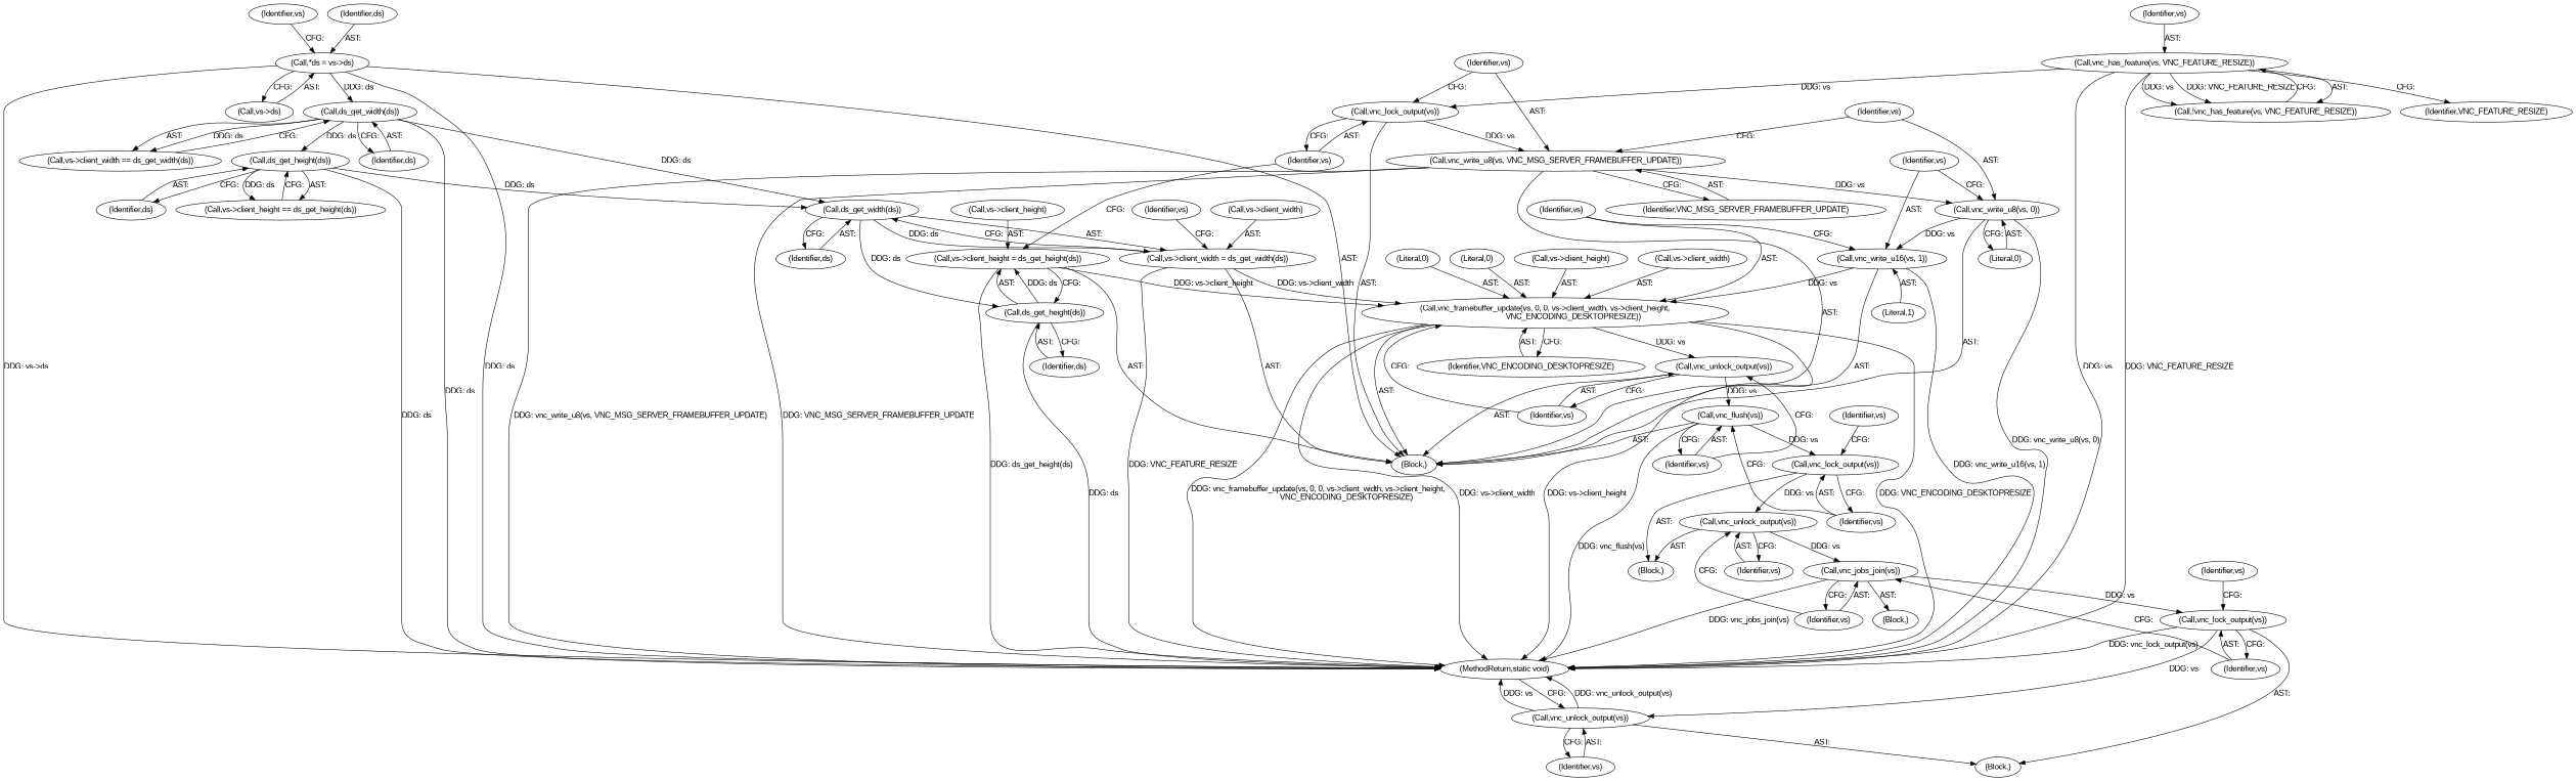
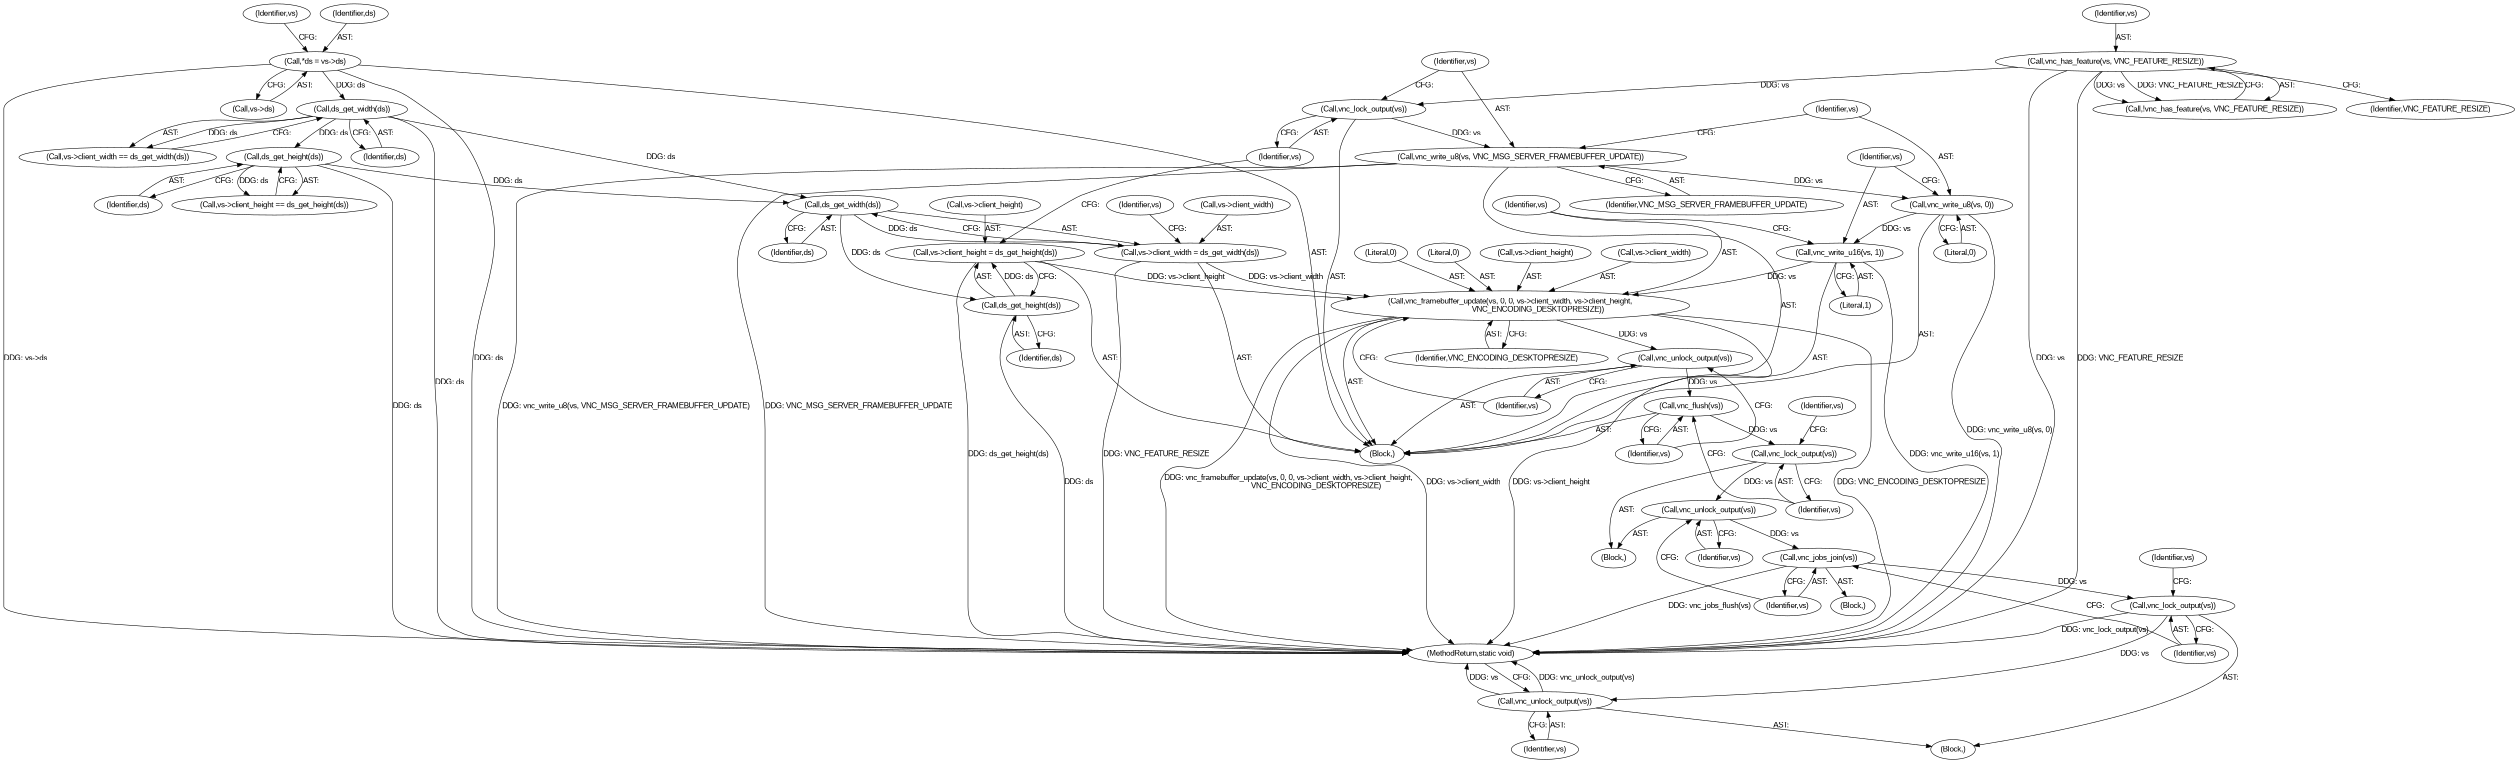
  digraph {
    fontname="Liberation Sans"
    node [fontname="Liberation Sans"]
    edge [fontname="Liberation Sans"]
    n1 [label="(Call,vnc_framebuffer_update(vs, 0, 0, vs->client_width, vs->client_height,\n                           VNC_ENCODING_DESKTOPRESIZE))"]
    n2 [label="(Call,vnc_unlock_output(vs))"]
    n3 [label="(Block,)"]
    n4 [label="(Identifier,VNC_ENCODING_DESKTOPRESIZE)"]
    n5 [label="(MethodReturn,static void)"]
    n6 [label="(Call,vnc_flush(vs))"]
    n7 [label="(Identifier,vs)"]
    n8 [label="(Call,vnc_unlock_output(vs))"]
    n9 [label="(Call,vnc_write_u16(vs, 1))"]
    n10 [label="(Literal,1)"]
    n11 [label="(Call,vnc_write_u8(vs, 0))"]
    n12 [label="(Literal,0)"]
    n13 [label="(Call,vnc_write_u8(vs, VNC_MSG_SERVER_FRAMEBUFFER_UPDATE))"]
    n14 [label="(Identifier,VNC_MSG_SERVER_FRAMEBUFFER_UPDATE)"]
    n15 [label="(Call,vnc_lock_output(vs))"]
    n16 [label="(Identifier,vs)"]
    n17 [label="(Call,vs->client_height = ds_get_height(ds))"]
    n18 [label="(Call,vnc_has_feature(vs, VNC_FEATURE_RESIZE))"]
    n19 [label="(Call,!vnc_has_feature(vs, VNC_FEATURE_RESIZE))"]
    n20 [label="(Identifier,VNC_FEATURE_RESIZE)"]
    n21 [label="(Call,vs->client_width = ds_get_width(ds))"]
    n22 [label="(Call,ds_get_width(ds))"]
    n23 [label="(Call,ds_get_height(ds))"]
    n24 [label="(Identifier,ds)"]
    n25 [label="(Identifier,ds)"]
    n26 [label="(Call,ds_get_width(ds))"]
    n27 [label="(Call,ds_get_height(ds))"]
    n28 [label="(Call,vs->client_width == ds_get_width(ds))"]
    n29 [label="(Identifier,ds)"]
    n30 [label="(Call,vs->client_height == ds_get_height(ds))"]
    n31 [label="(Identifier,ds)"]
    n32 [label="(Call,*ds = vs->ds)"]
    n33 [label="(Call,vs->ds)"]
    n34 [label="(Call,vnc_lock_output(vs))"]
    n35 [label="(Identifier,vs)"]
    n36 [label="(Call,vnc_unlock_output(vs))"]
    n37 [label="(Identifier,vs)"]
    n38 [label="(Block,)"]
    n39 [label="(Call,vnc_jobs_join(vs))"]
    n40 [label="(Identifier,vs)"]
    n41 [label="(Call,vnc_lock_output(vs))"]
    n42 [label="(Block,)"]
    n43 [label="(Identifier,vs)"]
    n44 [label="(Identifier,vs)"]
    n45 [label="(Block,)"]
    n46 [label="(Identifier,vs)"]
    n47 [label="(Literal,0)"]
    n48 [label="(Literal,0)"]
    n49 [label="(Call,vs->client_height)"]
    n50 [label="(Identifier,vs)"]
    n51 [label="(Identifier,vs)"]
    n52 [label="(Identifier,vs)"]
    n53 [label="(Identifier,ds)"]
    n54 [label="(Identifier,vs)"]
    n55 [label="(Identifier,vs)"]
    n56 [label="(Identifier,vs)"]
    n57 [label="(Identifier,vs)"]
    n58 [label="(Call,vs->client_width)"]
    n59 [label="(Identifier,vs)"]
    n60 [label="(Call,vs->client_width)"]
    n61 [label="(Call,vs->client_height)"]
    n62 [label="(Identifier,vs)"]
    n1 -> n2 [label="DDG: vs"]
    n1 -> n3 [label="AST: "]
    n1 -> n4 [label="CFG: "]
    n1 -> n5 [label="DDG: vs->client_width"]
    n1 -> n5 [label="DDG: vs->client_height"]
    n1 -> n5 [label="DDG: VNC_ENCODING_DESKTOPRESIZE"]
    n1 -> n5 [label="DDG: vnc_framebuffer_update(vs, 0, 0, vs->client_width, vs->client_height,\n                           VNC_ENCODING_DESKTOPRESIZE)"]
    n2 -> n3 [label="AST: "]
    n2 -> n6 [label="DDG: vs"]
    n2 -> n7 [label="CFG: "]
    n4 -> n1 [label="AST: "]
    n5 -> n8 [label="CFG: "]
    n6 -> n3 [label="AST: "]
-   n6 -> n5 [label="DDG: vnc_flush(vs)"]
    n6 -> n34 [label="DDG: vs"]
    n6 -> n35 [label="CFG: "]
    n7 -> n1 [label="CFG: "]
    n7 -> n2 [label="AST: "]
    n8 -> n5 [label="DDG: vnc_unlock_output(vs)"]
    n8 -> n5 [label="DDG: vs"]
    n8 -> n45 [label="AST: "]
    n8 -> n46 [label="CFG: "]
    n9 -> n1 [label="DDG: vs"]
    n9 -> n3 [label="AST: "]
    n9 -> n5 [label="DDG: vnc_write_u16(vs, 1)"]
+   n9 -> n10 [label="CFG: "]
    n10 -> n9 [label="AST: "]
    n11 -> n3 [label="AST: "]
    n11 -> n5 [label="DDG: vnc_write_u8(vs, 0)"]
    n11 -> n9 [label="DDG: vs"]
    n11 -> n12 [label="CFG: "]
    n12 -> n11 [label="AST: "]
    n13 -> n3 [label="AST: "]
    n13 -> n5 [label="DDG: VNC_MSG_SERVER_FRAMEBUFFER_UPDATE"]
    n13 -> n5 [label="DDG: vnc_write_u8(vs, VNC_MSG_SERVER_FRAMEBUFFER_UPDATE)"]
    n13 -> n11 [label="DDG: vs"]
    n13 -> n14 [label="CFG: "]
    n14 -> n13 [label="AST: "]
    n15 -> n3 [label="AST: "]
    n15 -> n13 [label="DDG: vs"]
    n15 -> n16 [label="CFG: "]
    n16 -> n15 [label="AST: "]
    n16 -> n17 [label="CFG: "]
    n17 -> n1 [label="DDG: vs->client_height"]
    n17 -> n3 [label="AST: "]
    n17 -> n5 [label="DDG: ds_get_height(ds)"]
    n17 -> n23 [label="CFG: "]
    n18 -> n5 [label="DDG: vs"]
    n18 -> n5 [label="DDG: VNC_FEATURE_RESIZE"]
    n18 -> n15 [label="DDG: vs"]
    n18 -> n19 [label="AST: "]
    n18 -> n19 [label="DDG: vs"]
    n18 -> n19 [label="DDG: VNC_FEATURE_RESIZE"]
    n18 -> n20 [label="CFG: "]
    n19 -> n18 [label="CFG: "]
    n21 -> n1 [label="DDG: vs->client_width"]
    n21 -> n3 [label="AST: "]
    n21 -> n5 [label="DDG: VNC_FEATURE_RESIZE"]
    n21 -> n22 [label="CFG: "]
    n22 -> n21 [label="AST: "]
    n22 -> n21 [label="DDG: ds"]
    n22 -> n23 [label="DDG: ds"]
    n22 -> n24 [label="CFG: "]
    n23 -> n5 [label="DDG: ds"]
    n23 -> n17 [label="AST: "]
    n23 -> n17 [label="DDG: ds"]
    n23 -> n25 [label="CFG: "]
    n24 -> n22 [label="AST: "]
    n25 -> n23 [label="AST: "]
    n26 -> n5 [label="DDG: ds"]
    n26 -> n22 [label="DDG: ds"]
    n26 -> n27 [label="DDG: ds"]
    n26 -> n28 [label="AST: "]
    n26 -> n28 [label="DDG: ds"]
    n26 -> n29 [label="CFG: "]
    n27 -> n5 [label="DDG: ds"]
    n27 -> n22 [label="DDG: ds"]
    n27 -> n30 [label="AST: "]
    n27 -> n30 [label="DDG: ds"]
    n27 -> n31 [label="CFG: "]
    n28 -> n26 [label="CFG: "]
    n29 -> n26 [label="AST: "]
    n30 -> n27 [label="CFG: "]
    n31 -> n27 [label="AST: "]
    n32 -> n3 [label="AST: "]
    n32 -> n5 [label="DDG: vs->ds"]
    n32 -> n5 [label="DDG: ds"]
    n32 -> n26 [label="DDG: ds"]
    n32 -> n33 [label="CFG: "]
    n33 -> n32 [label="AST: "]
    n34 -> n36 [label="DDG: vs"]
    n34 -> n37 [label="CFG: "]
    n34 -> n38 [label="AST: "]
    n35 -> n2 [label="CFG: "]
    n35 -> n6 [label="AST: "]
    n36 -> n38 [label="AST: "]
    n36 -> n39 [label="DDG: vs"]
    n36 -> n40 [label="CFG: "]
    n37 -> n6 [label="CFG: "]
    n37 -> n34 [label="AST: "]
-   n39 -> n5 [label="DDG: vnc_jobs_join(vs)"]
+   n39 -> n5 [label="DDG: vnc_jobs_flush(vs)"]
    n39 -> n41 [label="DDG: vs"]
    n39 -> n42 [label="AST: "]
    n39 -> n43 [label="CFG: "]
    n40 -> n36 [label="AST: "]
    n41 -> n5 [label="DDG: vnc_lock_output(vs)"]
    n41 -> n8 [label="DDG: vs"]
    n41 -> n44 [label="CFG: "]
    n41 -> n45 [label="AST: "]
    n43 -> n36 [label="CFG: "]
    n43 -> n39 [label="AST: "]
    n44 -> n39 [label="CFG: "]
    n44 -> n41 [label="AST: "]
    n46 -> n8 [label="AST: "]
    n47 -> n1 [label="AST: "]
    n48 -> n1 [label="AST: "]
    n49 -> n1 [label="AST: "]
    n50 -> n34 [label="CFG: "]
    n51 -> n18 [label="AST: "]
    n52 -> n41 [label="CFG: "]
    n53 -> n32 [label="AST: "]
    n54 -> n32 [label="CFG: "]
    n55 -> n13 [label="AST: "]
    n55 -> n15 [label="CFG: "]
    n56 -> n11 [label="AST: "]
    n56 -> n13 [label="CFG: "]
    n57 -> n1 [label="AST: "]
    n57 -> n9 [label="CFG: "]
    n58 -> n21 [label="AST: "]
    n59 -> n9 [label="AST: "]
    n59 -> n11 [label="CFG: "]
    n60 -> n1 [label="AST: "]
    n61 -> n17 [label="AST: "]
    n62 -> n21 [label="CFG: "]
  }
